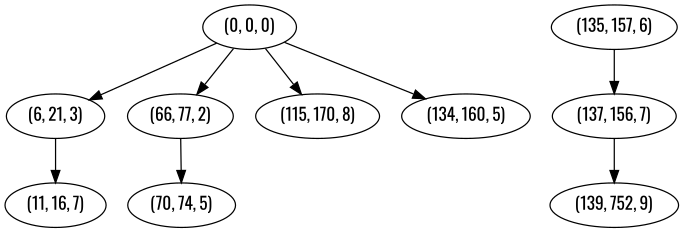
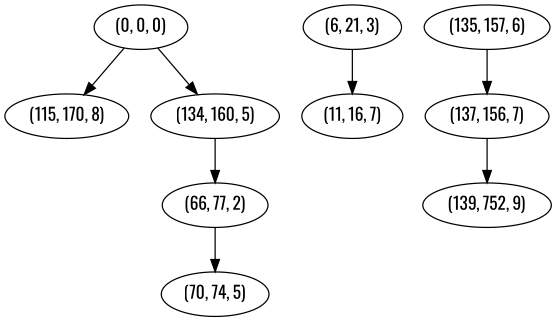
  digraph {
    fontname=Oswald
    node [fontname=Oswald]
    edge [fontname=Oswald]
    "(0, 0, 0)"
    "(6, 21, 3)"
    "(66, 77, 2)"
    n4 [label="(115, 170, 8)"]
    "(134, 160, 5)"
    "(11, 16, 7)"
    "(70, 74, 5)"
    "(135, 157, 6)"
    "(137, 156, 7)"
    n10 [label="(139, 752, 9)"]
-   "(0, 0, 0)" -> "(6, 21, 3)"
-   "(0, 0, 0)" -> "(66, 77, 2)"
+   "(134, 160, 5)" -> "(66, 77, 2)"
    "(0, 0, 0)" -> n4
    "(0, 0, 0)" -> "(134, 160, 5)"
    "(6, 21, 3)" -> "(11, 16, 7)"
    "(66, 77, 2)" -> "(70, 74, 5)"
    "(135, 157, 6)" -> "(137, 156, 7)"
    "(137, 156, 7)" -> n10
  }
